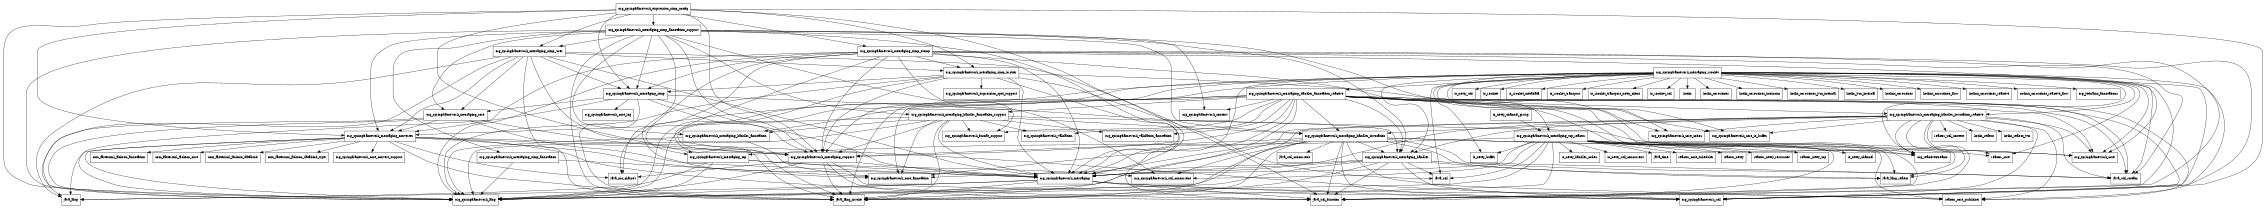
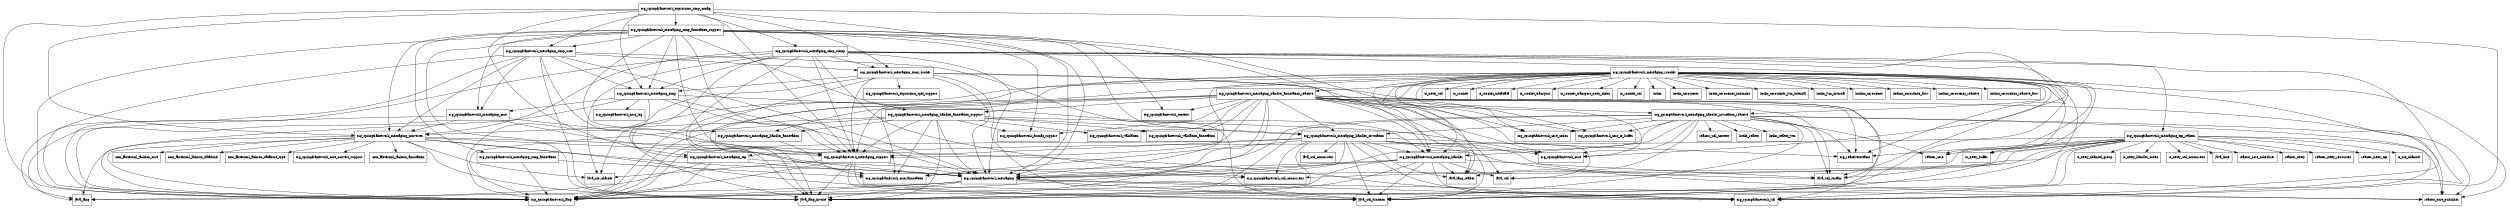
  digraph {
    node [fontsize=10.0 shape=box]
    org_springframework_messaging
    java_lang
    java_lang_invoke
    java_util_function
    org_springframework_lang
    org_springframework_util
    reactor_core_publisher
    org_springframework_messaging_converter
    com_fasterxml_jackson_annotation
    com_fasterxml_jackson_core
    com_fasterxml_jackson_databind
    com_fasterxml_jackson_databind_type
    java_nio_charset
    org_springframework_core_convert_support
    org_springframework_messaging_support
    org_springframework_messaging_core
    org_springframework_messaging_handler
    java_lang_reflect
    java_util
    java_util_stream
    org_springframework_core_annotation
    org_springframework_messaging_handler_annotation
    org_springframework_messaging_handler_annotation_reactive
    org_reactivestreams
    org_springframework_context
    org_springframework_core
    org_springframework_core_codec
    org_springframework_core_io_buffer
    org_springframework_format_support
    org_springframework_messaging_handler_annotation_support
    org_springframework_messaging_handler_invocation
    org_springframework_messaging_handler_invocation_reactive
    org_springframework_validation
    org_springframework_validation_annotation
    java_util_concurrent
    org_springframework_util_concurrent
    kotlin_reflect
    kotlin_reflect_jvm
    reactor_core
    reactor_util_context
    org_springframework_messaging_rsocket
    io_netty_buffer
    io_netty_util
    io_rsocket
    io_rsocket_metadata
    io_rsocket_transport
    io_rsocket_transport_netty_client
    io_rsocket_util
    kotlin
    kotlin_coroutines
    kotlin_coroutines_intrinsics
    kotlin_coroutines_jvm_internal
    kotlin_jvm_internal
    kotlinx_coroutines
    kotlinx_coroutines_flow
    kotlinx_coroutines_reactive
    kotlinx_coroutines_reactive_flow
-   org_jetbrains_annotations
    org_springframework_messaging_simp
    org_springframework_core_log
    org_springframework_messaging_simp_annotation
    org_springframework_messaging_simp_annotation_support
    org_springframework_messaging_simp_user
    org_springframework_messaging_simp_broker
    org_springframework_expression_spel_support
    n66 [label=org_springframework_expression_simp_config]
    org_springframework_messaging_simp_stomp
    org_springframework_messaging_tcp
    org_springframework_messaging_tcp_reactor
-   io_netty_channel
+   io_netty_channel [label=io_nio_channel]
    io_netty_channel_group
    io_netty_handler_codec
    io_netty_util_concurrent
    java_time
    reactor_core_scheduler
    reactor_netty
    reactor_netty_resources
    reactor_netty_tcp
    org_springframework_messaging -> java_lang
    org_springframework_messaging -> java_lang_invoke
    org_springframework_messaging -> java_util_function
    org_springframework_messaging -> org_springframework_lang
    org_springframework_messaging -> org_springframework_util
    org_springframework_messaging -> reactor_core_publisher
    org_springframework_messaging_converter -> org_springframework_messaging
    org_springframework_messaging_converter -> java_lang
    org_springframework_messaging_converter -> java_lang_invoke
    org_springframework_messaging_converter -> java_util_function
    org_springframework_messaging_converter -> org_springframework_lang
    org_springframework_messaging_converter -> org_springframework_util
    org_springframework_messaging_converter -> com_fasterxml_jackson_annotation
    org_springframework_messaging_converter -> com_fasterxml_jackson_core
    org_springframework_messaging_converter -> com_fasterxml_jackson_databind
    org_springframework_messaging_converter -> com_fasterxml_jackson_databind_type
    org_springframework_messaging_converter -> java_nio_charset
    org_springframework_messaging_converter -> org_springframework_core_convert_support
    org_springframework_messaging_converter -> org_springframework_messaging_support
    org_springframework_messaging_support -> org_springframework_messaging
    org_springframework_messaging_support -> java_lang_invoke
    org_springframework_messaging_support -> java_util_function
    org_springframework_messaging_support -> org_springframework_lang
    org_springframework_messaging_support -> org_springframework_util
    org_springframework_messaging_support -> java_nio_charset
    org_springframework_messaging_core -> org_springframework_messaging
    org_springframework_messaging_core -> java_lang
    org_springframework_messaging_core -> org_springframework_lang
    org_springframework_messaging_core -> org_springframework_messaging_converter
    org_springframework_messaging_core -> org_springframework_messaging_support
    org_springframework_messaging_handler -> org_springframework_messaging
    org_springframework_messaging_handler -> java_lang_invoke
    org_springframework_messaging_handler -> java_util_function
    org_springframework_messaging_handler -> org_springframework_lang
    org_springframework_messaging_handler -> org_springframework_util
    org_springframework_messaging_handler -> java_lang_reflect
    org_springframework_messaging_handler -> java_util
    org_springframework_messaging_handler -> java_util_stream
    org_springframework_messaging_handler -> org_springframework_core_annotation
    org_springframework_messaging_handler_annotation -> org_springframework_lang
    org_springframework_messaging_handler_annotation -> org_springframework_core_annotation
    org_springframework_messaging_handler_annotation_reactive -> org_springframework_messaging
    org_springframework_messaging_handler_annotation_reactive -> java_lang_invoke
    org_springframework_messaging_handler_annotation_reactive -> java_util_function
    org_springframework_messaging_handler_annotation_reactive -> org_springframework_lang
    org_springframework_messaging_handler_annotation_reactive -> org_springframework_util
    org_springframework_messaging_handler_annotation_reactive -> reactor_core_publisher
    org_springframework_messaging_handler_annotation_reactive -> org_springframework_messaging_support
    org_springframework_messaging_handler_annotation_reactive -> org_springframework_messaging_handler
    org_springframework_messaging_handler_annotation_reactive -> java_lang_reflect
    org_springframework_messaging_handler_annotation_reactive -> java_util_stream
    org_springframework_messaging_handler_annotation_reactive -> org_springframework_core_annotation
    org_springframework_messaging_handler_annotation_reactive -> org_springframework_messaging_handler_annotation
    org_springframework_messaging_handler_annotation_reactive -> org_reactivestreams
    org_springframework_messaging_handler_annotation_reactive -> org_springframework_context
    org_springframework_messaging_handler_annotation_reactive -> org_springframework_core
    org_springframework_messaging_handler_annotation_reactive -> org_springframework_core_codec
    org_springframework_messaging_handler_annotation_reactive -> org_springframework_core_io_buffer
    org_springframework_messaging_handler_annotation_reactive -> org_springframework_format_support
    org_springframework_messaging_handler_annotation_reactive -> org_springframework_messaging_handler_annotation_support
    org_springframework_messaging_handler_annotation_reactive -> org_springframework_messaging_handler_invocation
    org_springframework_messaging_handler_annotation_reactive -> org_springframework_messaging_handler_invocation_reactive
    org_springframework_messaging_handler_annotation_reactive -> org_springframework_validation
    org_springframework_messaging_handler_annotation_reactive -> org_springframework_validation_annotation
    org_springframework_messaging_handler_annotation_support -> org_springframework_messaging
    org_springframework_messaging_handler_annotation_support -> java_lang_invoke
    org_springframework_messaging_handler_annotation_support -> org_springframework_lang
    org_springframework_messaging_handler_annotation_support -> org_springframework_messaging_converter
    org_springframework_messaging_handler_annotation_support -> org_springframework_messaging_support
    org_springframework_messaging_handler_annotation_support -> org_springframework_core_annotation
    org_springframework_messaging_handler_annotation_support -> org_springframework_messaging_handler_annotation
    org_springframework_messaging_handler_annotation_support -> org_springframework_core
    org_springframework_messaging_handler_annotation_support -> org_springframework_format_support
    org_springframework_messaging_handler_annotation_support -> org_springframework_messaging_handler_invocation
    org_springframework_messaging_handler_annotation_support -> org_springframework_validation
    org_springframework_messaging_handler_annotation_support -> org_springframework_validation_annotation
    org_springframework_messaging_handler_invocation -> org_springframework_messaging
    org_springframework_messaging_handler_invocation -> java_lang_invoke
    org_springframework_messaging_handler_invocation -> java_util_function
    org_springframework_messaging_handler_invocation -> org_springframework_lang
    org_springframework_messaging_handler_invocation -> org_springframework_util
    org_springframework_messaging_handler_invocation -> reactor_core_publisher
    org_springframework_messaging_handler_invocation -> org_springframework_messaging_support
    org_springframework_messaging_handler_invocation -> org_springframework_messaging_handler
    org_springframework_messaging_handler_invocation -> java_lang_reflect
    org_springframework_messaging_handler_invocation -> java_util_stream
    org_springframework_messaging_handler_invocation -> org_springframework_core_annotation
    org_springframework_messaging_handler_invocation -> org_reactivestreams
    org_springframework_messaging_handler_invocation -> org_springframework_core
    org_springframework_messaging_handler_invocation -> java_util_concurrent
    org_springframework_messaging_handler_invocation -> org_springframework_util_concurrent
    org_springframework_messaging_handler_invocation_reactive -> org_springframework_messaging
    org_springframework_messaging_handler_invocation_reactive -> java_lang_invoke
    org_springframework_messaging_handler_invocation_reactive -> java_util_function
    org_springframework_messaging_handler_invocation_reactive -> org_springframework_lang
    org_springframework_messaging_handler_invocation_reactive -> org_springframework_util
    org_springframework_messaging_handler_invocation_reactive -> reactor_core_publisher
    org_springframework_messaging_handler_invocation_reactive -> org_springframework_messaging_handler
    org_springframework_messaging_handler_invocation_reactive -> java_lang_reflect
    org_springframework_messaging_handler_invocation_reactive -> java_util_stream
    org_springframework_messaging_handler_invocation_reactive -> org_reactivestreams
    org_springframework_messaging_handler_invocation_reactive -> org_springframework_core
    org_springframework_messaging_handler_invocation_reactive -> org_springframework_core_codec
    org_springframework_messaging_handler_invocation_reactive -> org_springframework_core_io_buffer
    org_springframework_messaging_handler_invocation_reactive -> org_springframework_messaging_handler_invocation
    org_springframework_messaging_handler_invocation_reactive -> kotlin_reflect
    org_springframework_messaging_handler_invocation_reactive -> kotlin_reflect_jvm
    org_springframework_messaging_handler_invocation_reactive -> reactor_core
    org_springframework_messaging_handler_invocation_reactive -> reactor_util_context
    org_springframework_messaging_rsocket -> org_springframework_messaging
    org_springframework_messaging_rsocket -> java_lang_invoke
    org_springframework_messaging_rsocket -> java_util_function
    org_springframework_messaging_rsocket -> org_springframework_lang
    org_springframework_messaging_rsocket -> org_springframework_util
    org_springframework_messaging_rsocket -> reactor_core_publisher
    org_springframework_messaging_rsocket -> java_nio_charset
    org_springframework_messaging_rsocket -> org_springframework_messaging_support
    org_springframework_messaging_rsocket -> org_springframework_messaging_handler
    org_springframework_messaging_rsocket -> java_util
    org_springframework_messaging_rsocket -> java_util_stream
    org_springframework_messaging_rsocket -> org_springframework_messaging_handler_annotation_reactive
    org_springframework_messaging_rsocket -> org_reactivestreams
    org_springframework_messaging_rsocket -> org_springframework_core
    org_springframework_messaging_rsocket -> org_springframework_core_codec
    org_springframework_messaging_rsocket -> org_springframework_core_io_buffer
    org_springframework_messaging_rsocket -> org_springframework_messaging_handler_invocation_reactive
    org_springframework_messaging_rsocket -> reactor_core
    org_springframework_messaging_rsocket -> io_netty_buffer
    org_springframework_messaging_rsocket -> io_netty_util
    org_springframework_messaging_rsocket -> io_rsocket
    org_springframework_messaging_rsocket -> io_rsocket_metadata
    org_springframework_messaging_rsocket -> io_rsocket_transport
    org_springframework_messaging_rsocket -> io_rsocket_transport_netty_client
    org_springframework_messaging_rsocket -> io_rsocket_util
    org_springframework_messaging_rsocket -> kotlin
    org_springframework_messaging_rsocket -> kotlin_coroutines
    org_springframework_messaging_rsocket -> kotlin_coroutines_intrinsics
    org_springframework_messaging_rsocket -> kotlin_coroutines_jvm_internal
    org_springframework_messaging_rsocket -> kotlin_jvm_internal
    org_springframework_messaging_rsocket -> kotlinx_coroutines
    org_springframework_messaging_rsocket -> kotlinx_coroutines_flow
    org_springframework_messaging_rsocket -> kotlinx_coroutines_reactive
    org_springframework_messaging_rsocket -> kotlinx_coroutines_reactive_flow
-   org_springframework_messaging_rsocket -> org_jetbrains_annotations
    org_springframework_messaging_simp -> org_springframework_messaging
    org_springframework_messaging_simp -> java_lang_invoke
    org_springframework_messaging_simp -> org_springframework_lang
    org_springframework_messaging_simp -> org_springframework_messaging_support
    org_springframework_messaging_simp -> org_springframework_messaging_core
    org_springframework_messaging_simp -> org_springframework_messaging_handler
    org_springframework_messaging_simp -> org_springframework_core_log
    org_springframework_messaging_simp_annotation -> org_springframework_lang
    org_springframework_messaging_simp_annotation -> org_springframework_core_annotation
    org_springframework_messaging_simp_annotation_support -> org_springframework_messaging
    org_springframework_messaging_simp_annotation_support -> java_lang_invoke
    org_springframework_messaging_simp_annotation_support -> org_springframework_lang
    org_springframework_messaging_simp_annotation_support -> org_springframework_messaging_converter
    org_springframework_messaging_simp_annotation_support -> org_springframework_messaging_support
    org_springframework_messaging_simp_annotation_support -> org_springframework_messaging_core
    org_springframework_messaging_simp_annotation_support -> org_springframework_messaging_handler
    org_springframework_messaging_simp_annotation_support -> java_lang_reflect
    org_springframework_messaging_simp_annotation_support -> org_springframework_core_annotation
    org_springframework_messaging_simp_annotation_support -> org_springframework_messaging_handler_annotation
    org_springframework_messaging_simp_annotation_support -> org_springframework_context
    org_springframework_messaging_simp_annotation_support -> org_springframework_format_support
    org_springframework_messaging_simp_annotation_support -> org_springframework_messaging_handler_annotation_support
    org_springframework_messaging_simp_annotation_support -> org_springframework_messaging_handler_invocation
    org_springframework_messaging_simp_annotation_support -> org_springframework_messaging_simp
    org_springframework_messaging_simp_annotation_support -> org_springframework_messaging_simp_annotation
    org_springframework_messaging_simp_annotation_support -> org_springframework_messaging_simp_user
    org_springframework_messaging_simp_user -> org_springframework_messaging
    org_springframework_messaging_simp_user -> java_lang
    org_springframework_messaging_simp_user -> java_lang_invoke
    org_springframework_messaging_simp_user -> java_util_function
    org_springframework_messaging_simp_user -> org_springframework_lang
    org_springframework_messaging_simp_user -> org_springframework_messaging_converter
    org_springframework_messaging_simp_user -> org_springframework_messaging_support
    org_springframework_messaging_simp_user -> org_springframework_messaging_core
    org_springframework_messaging_simp_user -> org_springframework_messaging_simp
    org_springframework_messaging_simp_user -> org_springframework_messaging_simp_broker
    org_springframework_messaging_simp_broker -> org_springframework_messaging
    org_springframework_messaging_simp_broker -> java_lang_invoke
    org_springframework_messaging_simp_broker -> java_util_function
    org_springframework_messaging_simp_broker -> org_springframework_lang
    org_springframework_messaging_simp_broker -> org_springframework_messaging_support
    org_springframework_messaging_simp_broker -> java_util
    org_springframework_messaging_simp_broker -> java_util_stream
    org_springframework_messaging_simp_broker -> org_springframework_messaging_simp
    org_springframework_messaging_simp_broker -> org_springframework_expression_spel_support
    n66 -> org_springframework_messaging
    n66 -> org_springframework_lang
    n66 -> org_springframework_util
    n66 -> org_springframework_messaging_converter
    n66 -> org_springframework_messaging_support
    n66 -> org_springframework_messaging_simp
    n66 -> org_springframework_messaging_simp_annotation_support
    n66 -> org_springframework_messaging_simp_user
    n66 -> org_springframework_messaging_simp_broker
    n66 -> org_springframework_messaging_simp_stomp
    n66 -> org_springframework_messaging_tcp
    org_springframework_messaging_simp_stomp -> org_springframework_messaging
    org_springframework_messaging_simp_stomp -> java_lang_invoke
    org_springframework_messaging_simp_stomp -> java_util_function
    org_springframework_messaging_simp_stomp -> org_springframework_lang
    org_springframework_messaging_simp_stomp -> org_springframework_util
    org_springframework_messaging_simp_stomp -> org_springframework_messaging_converter
    org_springframework_messaging_simp_stomp -> java_nio_charset
    org_springframework_messaging_simp_stomp -> org_springframework_messaging_support
    org_springframework_messaging_simp_stomp -> java_util_stream
    org_springframework_messaging_simp_stomp -> org_springframework_core
    org_springframework_messaging_simp_stomp -> org_springframework_util_concurrent
    org_springframework_messaging_simp_stomp -> org_springframework_messaging_simp
    org_springframework_messaging_simp_stomp -> org_springframework_messaging_simp_broker
    org_springframework_messaging_simp_stomp -> org_springframework_messaging_tcp
    org_springframework_messaging_simp_stomp -> org_springframework_messaging_tcp_reactor
    org_springframework_messaging_tcp -> org_springframework_messaging
    org_springframework_messaging_tcp -> java_lang
    org_springframework_messaging_tcp -> org_springframework_lang
    org_springframework_messaging_tcp -> org_springframework_util_concurrent
    org_springframework_messaging_tcp_reactor -> org_springframework_messaging
    org_springframework_messaging_tcp_reactor -> java_lang_invoke
    org_springframework_messaging_tcp_reactor -> java_util_function
    org_springframework_messaging_tcp_reactor -> org_springframework_lang
    org_springframework_messaging_tcp_reactor -> reactor_core_publisher
    org_springframework_messaging_tcp_reactor -> java_util
    org_springframework_messaging_tcp_reactor -> org_reactivestreams
    org_springframework_messaging_tcp_reactor -> org_springframework_util_concurrent
    org_springframework_messaging_tcp_reactor -> reactor_core
    org_springframework_messaging_tcp_reactor -> io_netty_buffer
    org_springframework_messaging_tcp_reactor -> org_springframework_messaging_tcp
    org_springframework_messaging_tcp_reactor -> io_netty_channel
-   io_netty_channel_group -> org_springframework_messaging_tcp_reactor
+   org_springframework_messaging_tcp_reactor -> io_netty_channel_group
    org_springframework_messaging_tcp_reactor -> io_netty_handler_codec
    org_springframework_messaging_tcp_reactor -> io_netty_util_concurrent
    org_springframework_messaging_tcp_reactor -> java_time
    org_springframework_messaging_tcp_reactor -> reactor_core_scheduler
    org_springframework_messaging_tcp_reactor -> reactor_netty
    org_springframework_messaging_tcp_reactor -> reactor_netty_resources
    org_springframework_messaging_tcp_reactor -> reactor_netty_tcp
  }
